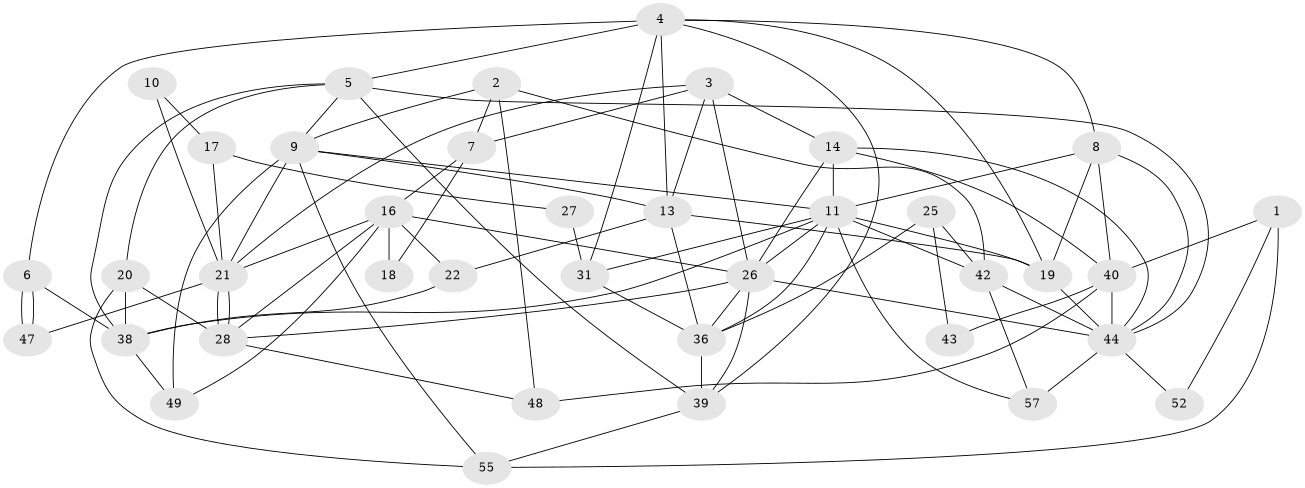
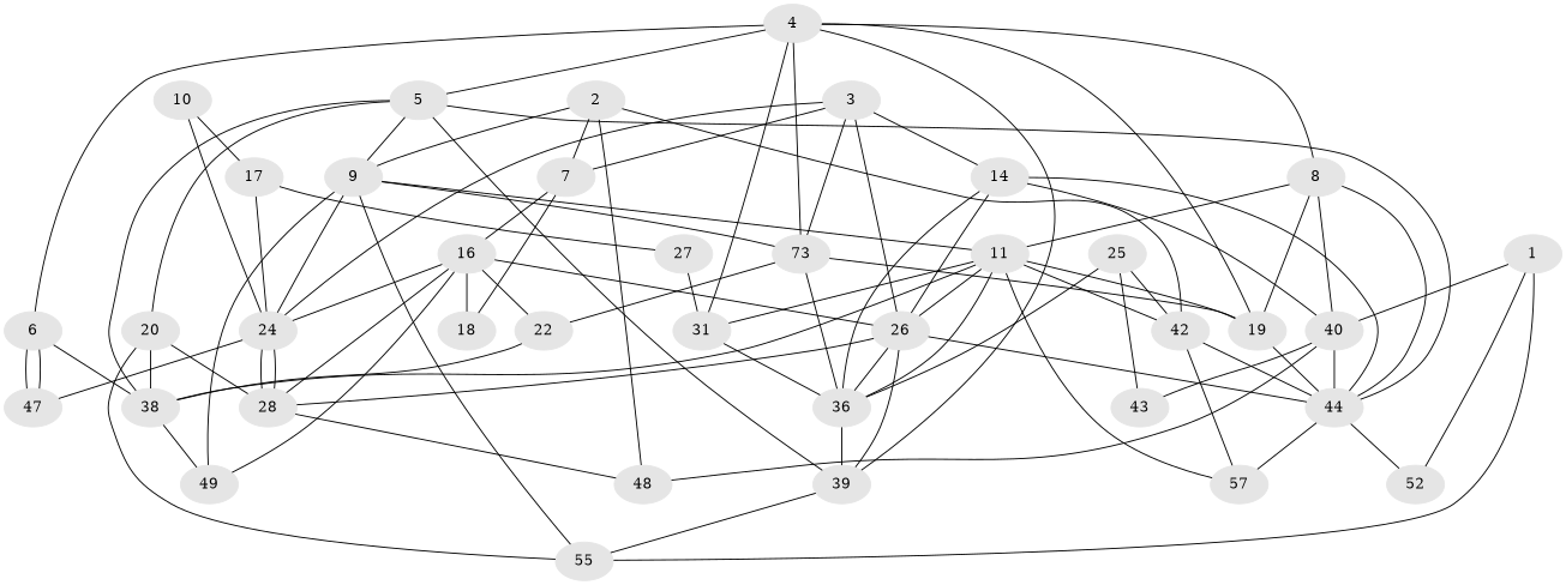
  graph {
    node [color=gray90 style=filled]
    1
    40
    52
    55
    48
    44 [super="+45"]
    43
    2
    7
    9 [super="+12"]
    42
    16 [super="+50"]
    18
-   13 [super="+23"]
-   21 [super="+29"]
+   13 [super="+23" label=73]
+   21 [super="+29" label=24]
    11 [super="+54"]
    49
    57
    3 [super="+24"]
    14 [super="+33"]
    26 [super="+34"]
    19 [super="+51"]
    36 [super="+46"]
    22
    47
    28 [super="+41"]
    39
    4 [super="+15"]
    5
    6
    8 [super="+30"]
    31 [super="+35"]
    20 [super="+32"]
    38 [super="+53"]
    10
    17
    27
    25 [super="+56"]
    1 -- 40
    1 -- 52
    1 -- 55
    40 -- 48
    40 -- 44
    40 -- 43
    44 -- 52
    44 -- 57
    2 -- 48
    2 -- 7
    2 -- 9
    2 -- 42
    7 -- 16
    7 -- 18
    9 -- 55
    9 -- 13
    9 -- 21
    9 -- 11
    9 -- 49
    42 -- 44
    42 -- 57
    16 -- 18
    16 -- 21
    16 -- 49
    16 -- 26
    16 -- 22
    16 -- 28
    13 -- 19
    13 -- 36
    13 -- 22
    21 -- 47
    21 -- 28
    21 -- 28
    11 -- 42
    11 -- 57
    11 -- 26
    11 -- 19
    11 -- 36
    11 -- 31
    11 -- 38
    3 -- 7
    3 -- 13
    3 -- 21
    3 -- 14
    3 -- 26
    14 -- 40
    14 -- 44
    14 -- 26
-   14 -- 11
+   14 -- 36
    26 -- 44
    26 -- 36
    26 -- 28
    26 -- 39
    19 -- 44
    36 -- 39
    22 -- 38
    28 -- 48
    39 -- 55
    4 -- 13
    4 -- 19
    4 -- 39
    4 -- 5
    4 -- 6
    4 -- 8
    4 -- 31
    5 -- 44
    5 -- 9
    5 -- 39
    5 -- 20
    5 -- 38
    6 -- 47
    6 -- 47
    6 -- 38
    8 -- 40
    8 -- 44
    8 -- 11
    8 -- 19
    31 -- 36
    20 -- 55
    20 -- 28
    20 -- 38
    38 -- 49
    10 -- 21
    10 -- 17
    17 -- 21
    17 -- 27
    27 -- 31 [weight=2]
    25 -- 43
    25 -- 42
    25 -- 36 [weight=2]
  }
